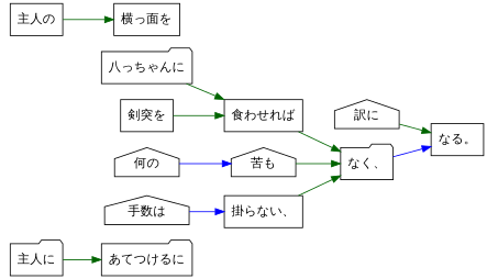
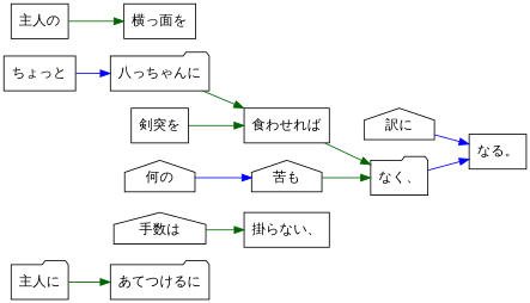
  digraph {
    fontname=Ubuntu
    rankdir=LR
    node [fontname=Ubuntu shape=box]
    edge [color=darkgreen fontname=Ubuntu]
    n1 [label="主人に" shape=folder]
    n2 [label="あてつけるに" shape=folder]
    n3 [label="掛らない、"]
    n4 [label="なく、" shape=folder]
    n5 [label="手数は" shape=house]
    n6 [label="なる。"]
+   n7 [label="ちょっと"]
    n8 [label="八っちゃんに" shape=folder]
    n9 [label="食わせれば"]
    n10 [label="剣突を"]
    n11 [label="何の" shape=house]
    n12 [label="苦も" shape=house]
    n13 [label="主人の"]
    n14 [label="横っ面を"]
    n15 [label="訳に" shape=house]
    n1 -> n2
-   n3 -> n4
    n4 -> n6 [color=blue]
-   n5 -> n3 [color=blue]
+   n5 -> n3
+   n7 -> n8 [color=blue]
    n8 -> n9
    n9 -> n4
    n10 -> n9
    n11 -> n12 [color=blue]
    n12 -> n4
    n13 -> n14
-   n15 -> n6
+   n15 -> n6 [color=blue]
  }
